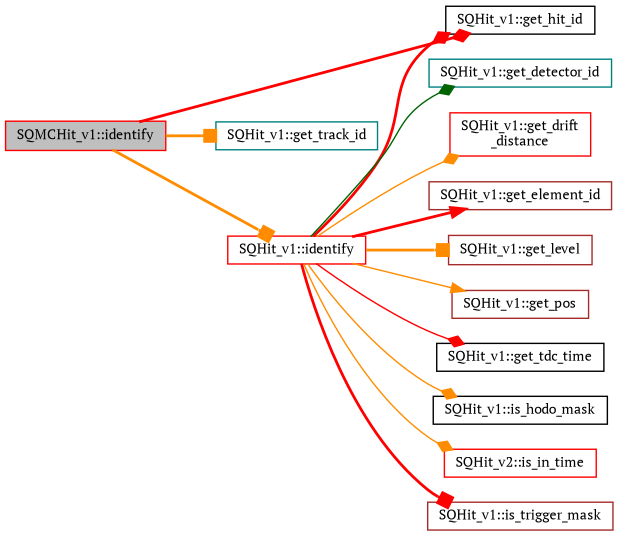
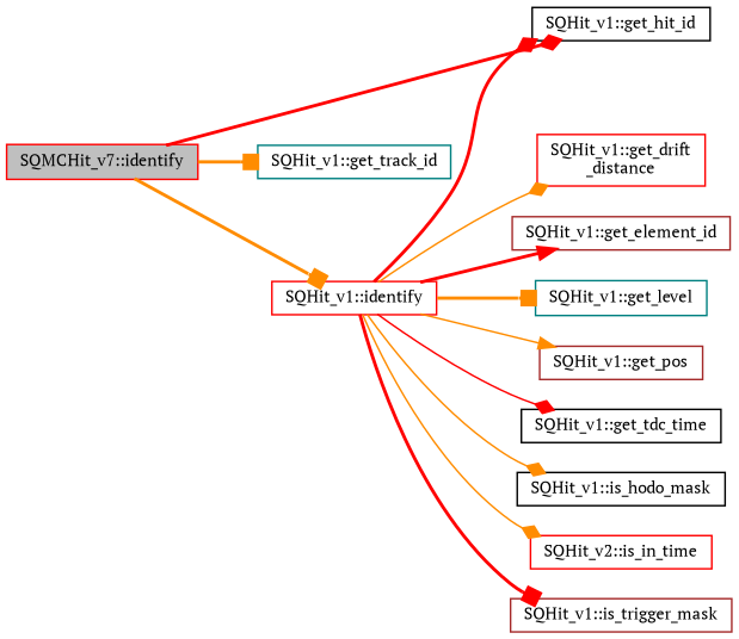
  digraph {
    fontname="PT Serif"
    rankdir=LR
    node [color=red fontname="PT Serif" fontsize=10 shape=record]
    edge [arrowhead=diamond color=darkorange fontname="PT Serif" fontsize=10 labelfontname=FreeSans labelfontsize=10 style=bold]
-   n1 [fillcolor=grey75 fontcolor=black height=0.2 label="SQMCHit_v1::identify" style=filled width=0.4]
+   n1 [fillcolor=grey75 fontcolor=black height=0.2 label="SQMCHit_v7::identify" style=filled width=0.4]
    n2 [color=black height=0.2 label="SQHit_v1::get_hit_id" width=0.4]
    n3 [color=teal height=0.2 label="SQHit_v1::get_track_id" width=0.4]
    n4 [height=0.2 label="SQHit_v1::identify" width=0.4]
-   n5 [color=teal height=0.2 label="SQHit_v1::get_detector_id" width=0.4]
    n6 [height=0.2 label="SQHit_v1::get_drift\l_distance" width=0.4]
    n7 [color=brown height=0.2 label="SQHit_v1::get_element_id" width=0.4]
-   n8 [color=brown height=0.2 label="SQHit_v1::get_level" width=0.4]
+   n8 [color=teal height=0.2 label="SQHit_v1::get_level" width=0.4]
    n9 [color=brown height=0.2 label="SQHit_v1::get_pos" width=0.4]
    n10 [color=black height=0.2 label="SQHit_v1::get_tdc_time" width=0.4]
    n11 [color=black height=0.2 label="SQHit_v1::is_hodo_mask" width=0.4]
    n12 [height=0.2 label="SQHit_v2::is_in_time" width=0.4]
    n13 [color=brown height=0.2 label="SQHit_v1::is_trigger_mask" width=0.4]
    n1 -> n2 [color=red]
    n1 -> n3 [arrowhead=box]
    n1 -> n4 [arrowhead=box]
    n4 -> n2 [color=red]
-   n4 -> n5 [color=darkgreen style=solid]
    n4 -> n6 [style=solid]
    n4 -> n7 [arrowhead=normal color=red]
    n4 -> n8 [arrowhead=box]
    n4 -> n9 [arrowhead=normal style=solid]
    n4 -> n10 [color=red style=solid]
    n4 -> n11 [style=solid]
    n4 -> n12 [style=solid]
    n4 -> n13 [arrowhead=box color=red]
  }
